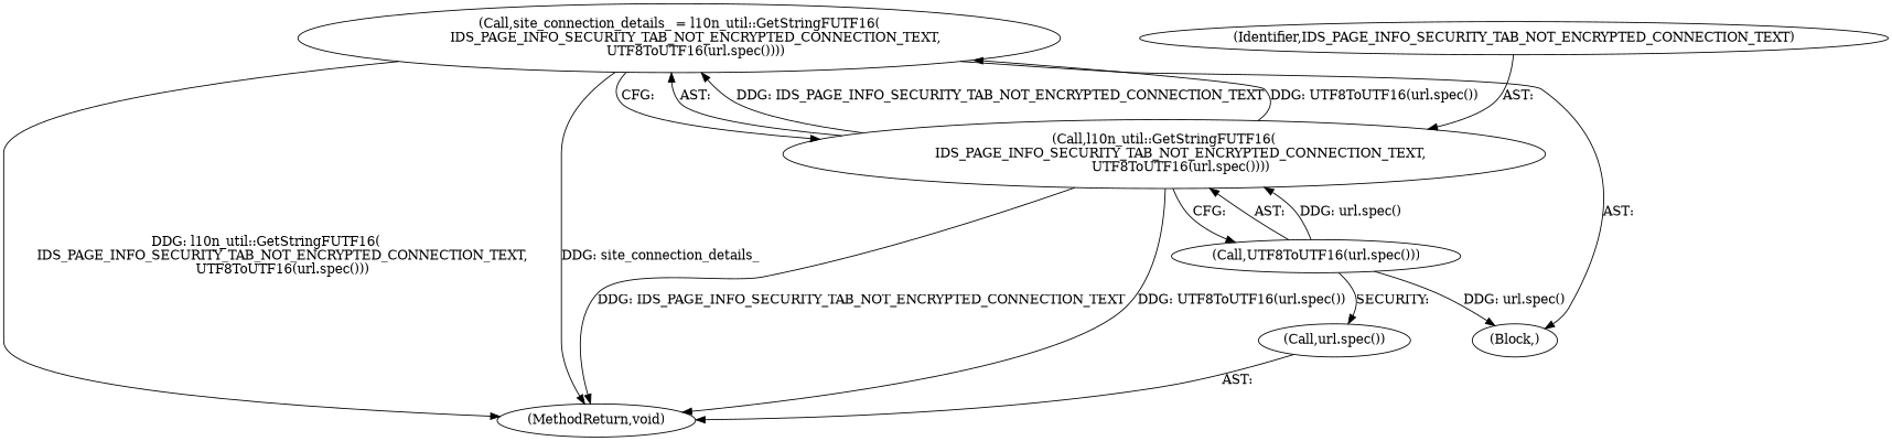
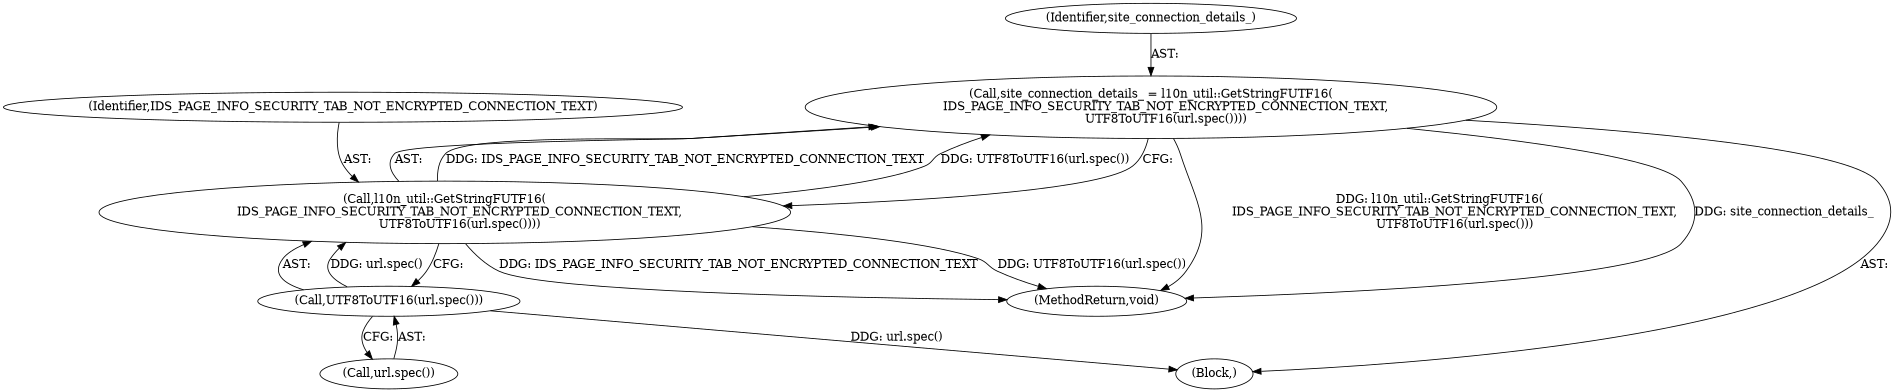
  digraph {
    n1 [label="(Call,site_connection_details_ = l10n_util::GetStringFUTF16(\n        IDS_PAGE_INFO_SECURITY_TAB_NOT_ENCRYPTED_CONNECTION_TEXT,\n        UTF8ToUTF16(url.spec())))"]
    n2 [label="(Call,l10n_util::GetStringFUTF16(\n        IDS_PAGE_INFO_SECURITY_TAB_NOT_ENCRYPTED_CONNECTION_TEXT,\n        UTF8ToUTF16(url.spec())))"]
    n3 [label="(MethodReturn,void)"]
    n4 [label="(Block,)"]
    n5 [label="(Call,UTF8ToUTF16(url.spec()))"]
    n6 [label="(Call,url.spec())"]
    n7 [label="(Identifier,IDS_PAGE_INFO_SECURITY_TAB_NOT_ENCRYPTED_CONNECTION_TEXT)"]
+   n8 [label="(Identifier,site_connection_details_)"]
    n1 -> n2 [label="CFG: "]
    n1 -> n3 [label="DDG: l10n_util::GetStringFUTF16(\n        IDS_PAGE_INFO_SECURITY_TAB_NOT_ENCRYPTED_CONNECTION_TEXT,\n        UTF8ToUTF16(url.spec()))"]
    n1 -> n3 [label="DDG: site_connection_details_"]
    n1 -> n4 [label="AST: "]
    n2 -> n1 [label="AST: "]
    n2 -> n1 [label="DDG: IDS_PAGE_INFO_SECURITY_TAB_NOT_ENCRYPTED_CONNECTION_TEXT"]
    n2 -> n1 [label="DDG: UTF8ToUTF16(url.spec())"]
    n2 -> n3 [label="DDG: IDS_PAGE_INFO_SECURITY_TAB_NOT_ENCRYPTED_CONNECTION_TEXT"]
    n2 -> n3 [label="DDG: UTF8ToUTF16(url.spec())"]
    n2 -> n5 [label="CFG: "]
    n5 -> n2 [label="AST: "]
    n5 -> n2 [label="DDG: url.spec()"]
    n5 -> n4 [label="DDG: url.spec()"]
-   n5 -> n6 [label="SECURITY: "]
-   n6 -> n3 [label="AST: "]
+   n5 -> n6 [label="CFG: "]
+   n6 -> n5 [label="AST: "]
    n7 -> n2 [label="AST: "]
+   n8 -> n1 [label="AST: "]
  }
